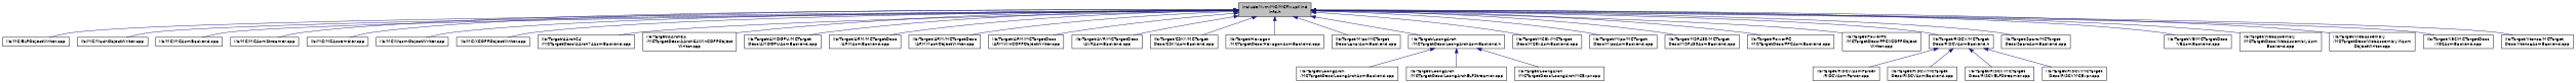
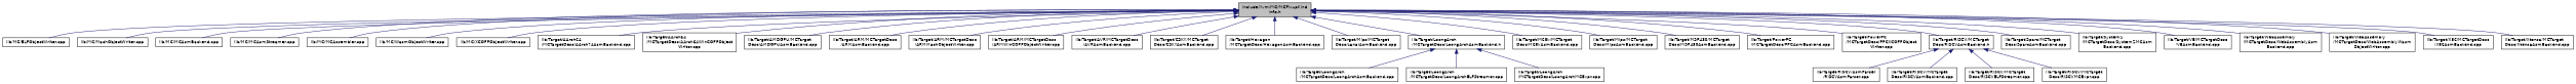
  digraph {
    node [color=black fontname=Helvetica fontsize=10 shape=record]
    edge [color=midnightblue dir=back fontname=Helvetica fontsize=10 labelfontname=Helvetica labelfontsize=10 style=solid]
    n1 [fillcolor=grey75 fontcolor=black height=0.2 label="include/llvm/MC/MCFixupKind\lInfo.h" style=filled width=0.4]
    n2 [height=0.2 label="lib/MC/ELFObjectWriter.cpp" width=0.4]
    n3 [height=0.2 label="lib/MC/MachObjectWriter.cpp" width=0.4]
    n4 [height=0.2 label="lib/MC/MCAsmBackend.cpp" width=0.4]
    n5 [height=0.2 label="lib/MC/MCAsmStreamer.cpp" width=0.4]
    n6 [height=0.2 label="lib/MC/MCAssembler.cpp" width=0.4]
    n7 [height=0.2 label="lib/MC/WasmObjectWriter.cpp" width=0.4]
    n8 [height=0.2 label="lib/MC/XCOFFObjectWriter.cpp" width=0.4]
    n9 [height=0.2 label="lib/Target/AArch64\l/MCTargetDesc/AArch74AsmBackend.cpp" width=0.4]
    n10 [height=0.2 label="lib/Target/AArch64\l/MCTargetDesc/AArch64WinCOFFObject\lWriter.cpp" width=0.4]
    n11 [height=0.2 label="lib/Target/AMDGPU/MCTarget\lDesc/AMDGPUAsmBackend.cpp" width=0.4]
    n12 [height=0.2 label="lib/Target/ARM/MCTargetDesc\l/ARMAsmBackend.cpp" width=0.4]
    n13 [height=0.2 label="lib/Target/ARM/MCTargetDesc\l/ARMMachObjectWriter.cpp" width=0.4]
    n14 [height=0.2 label="lib/Target/ARM/MCTargetDesc\l/ARMWinCOFFObjectWriter.cpp" width=0.4]
    n15 [height=0.2 label="lib/Target/AVR/MCTargetDesc\l/AVRAsmBackend.cpp" width=0.4]
    n16 [height=0.2 label="lib/Target/CSKY/MCTarget\lDesc/CSKYAsmBackend.cpp" width=0.4]
    n17 [height=0.2 label="lib/Target/Hexagon\l/MCTargetDesc/HexagonAsmBackend.cpp" width=0.4]
    n18 [height=0.2 label="lib/Target/Mips/MCTarget\lDesc/LanaiAsmBackend.cpp" width=0.4]
    n19 [height=0.2 label="lib/Target/LoongArch\l/MCTargetDesc/LoongArchAsmBackend.h" width=0.4]
    n20 [height=0.2 label="lib/Target/M68k/MCTarget\lDesc/M68kAsmBackend.cpp" width=0.4]
    n21 [height=0.2 label="lib/Target/Mips/MCTarget\lDesc/MipsAsmBackend.cpp" width=0.4]
    n22 [height=0.2 label="lib/Target/MSP430/MCTarget\lDesc/MSP430AsmBackend.cpp" width=0.4]
    n23 [height=0.2 label="lib/Target/PowerPC\l/MCTargetDesc/PPCAsmBackend.cpp" width=0.4]
    n24 [height=0.2 label="lib/Target/PowerPC\l/MCTargetDesc/PPCXCOFFObject\lWriter.cpp" width=0.4]
    n25 [height=0.2 label="lib/Target/RISCV/MCTarget\lDesc/RISCVAsmBackend.h" width=0.4]
    n26 [height=0.2 label="lib/Target/Sparc/MCTarget\lDesc/SparcAsmBackend.cpp" width=0.4]
+   n27 [height=0.2 label="lib/Target/SystemZ\l/MCTargetDesc/SystemZMCAsm\lBackend.cpp" width=0.4]
    n28 [height=0.2 label="lib/Target/VE/MCTargetDesc\l/VEAsmBackend.cpp" width=0.4]
    n29 [height=0.2 label="lib/Target/WebAssembly\l/MCTargetDesc/WebAssemblyAsm\lBackend.cpp" width=0.4]
    n30 [height=0.2 label="lib/Target/WebAssembly\l/MCTargetDesc/WebAssemblyWasm\lObjectWriter.cpp" width=0.4]
    n31 [height=0.2 label="lib/Target/X86/MCTargetDesc\l/X86AsmBackend.cpp" width=0.4]
    n32 [height=0.2 label="lib/Target/Xtensa/MCTarget\lDesc/XtensaAsmBackend.cpp" width=0.4]
    n33 [height=0.2 label="lib/Target/LoongArch\l/MCTargetDesc/LoongArchAsmBackend.cpp" width=0.4]
    n34 [height=0.2 label="lib/Target/LoongArch\l/MCTargetDesc/LoongArchELFStreamer.cpp" width=0.4]
    n35 [height=0.2 label="lib/Target/LoongArch\l/MCTargetDesc/LoongArchMCExpr.cpp" width=0.4]
    n36 [height=0.2 label="lib/Target/RISCV/AsmParser\l/RISCVAsmParser.cpp" width=0.4]
    n37 [height=0.2 label="lib/Target/RISCV/MCTarget\lDesc/RISCVAsmBackend.cpp" width=0.4]
    n38 [height=0.2 label="lib/Target/RISCV/MCTarget\lDesc/RISCVELFStreamer.cpp" width=0.4]
    n39 [height=0.2 label="lib/Target/RISCV/MCTarget\lDesc/RISCVMCExpr.cpp" width=0.4]
    n1 -> n2
    n1 -> n3
    n1 -> n4
    n1 -> n5
    n1 -> n6
    n1 -> n7
    n1 -> n8
    n1 -> n9
    n1 -> n10
    n1 -> n11
    n1 -> n12
    n1 -> n13
    n1 -> n14
    n1 -> n15
    n1 -> n16
    n1 -> n17
    n1 -> n18
    n1 -> n19
    n1 -> n20
    n1 -> n21
    n1 -> n22
    n1 -> n23
    n1 -> n24
    n1 -> n25
    n1 -> n26
+   n1 -> n27
    n1 -> n28
    n1 -> n29
    n1 -> n30
    n1 -> n31
    n1 -> n32
    n19 -> n33
    n19 -> n34
    n19 -> n35
    n25 -> n36
    n25 -> n37
    n25 -> n38
    n25 -> n39
  }
